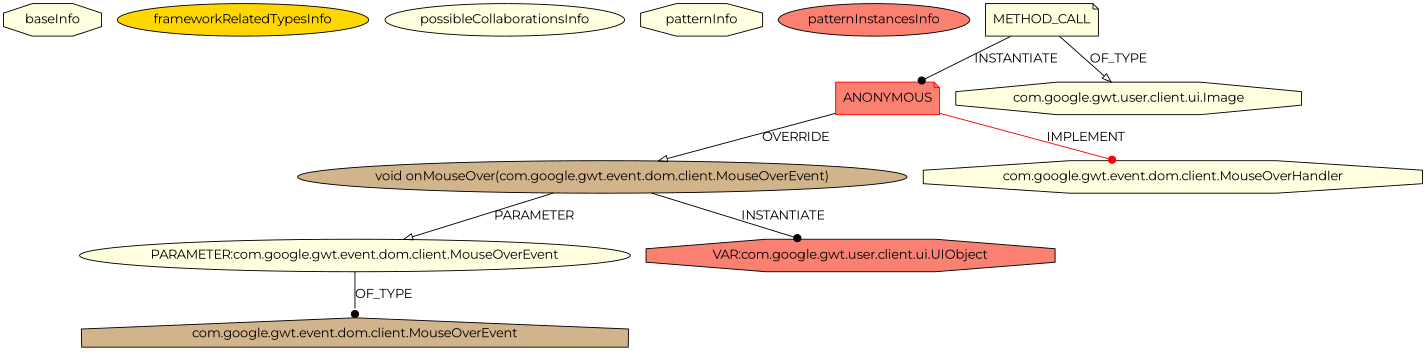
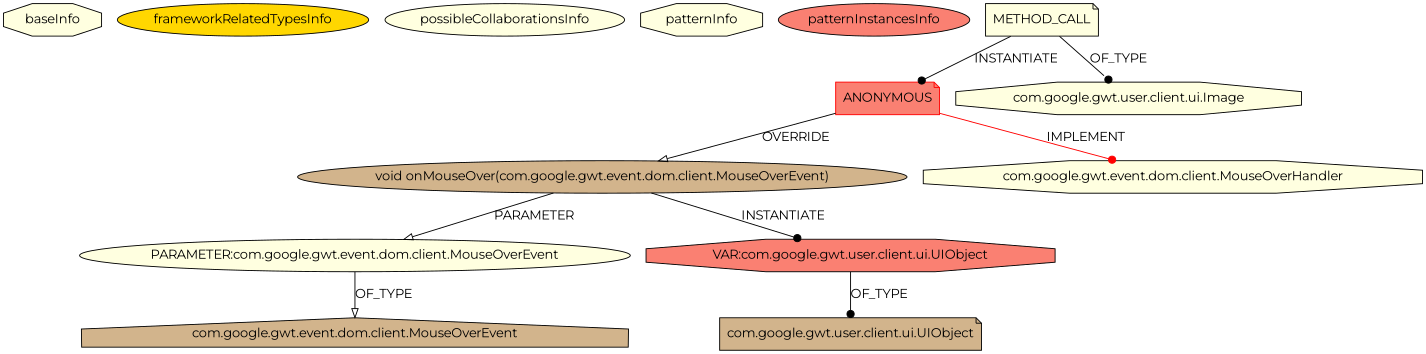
  digraph {
    fontname=Montserrat
    node [fillcolor=lightyellow fontname=Montserrat shape=octagon style=filled isFrameworkType=false]
    edge [arrowhead=onormal fontname=Montserrat]
    baseInfo [category=pattern graphId=1069 isAnonymous=true possibleRelation=false isFrameworkType=""]
    frameworkRelatedTypesInfo [0="com.google.gwt.event.dom.client.MouseOverHandler" fillcolor=gold shape=ellipse isFrameworkType=""]
    possibleCollaborationsInfo [shape=ellipse isFrameworkType=""]
    patternInfo [frequency=2.0 patternRootClient=0 isFrameworkType=""]
    patternInstancesInfo [0="lambourg-WebGallery~/lambourg-WebGallery/WebGallery-master/client/src/com/lambourg/webgallery/client/pictureview/ControlButton.java~void ControlButton(com.google.gwt.resources.client.ImageResource,com.google.gwt.resources.client.ImageResource)~3568" 1="akjava-GWT-Hangouts~/akjava-GWT-Hangouts/GWT-Hangouts-master/apps/sound-player/src/com/akjava/gwt/hangout/soundplayer/client/HangoutSoundPlayer.java~void onApiReady()~562" fillcolor=salmon shape=ellipse isFrameworkType=""]
    n6 [label="PARAMETER:com.google.gwt.event.dom.client.MouseOverEvent" shape=ellipse vertexType=PARAMETER_DECLARATION]
    n7 [fillcolor=tan label="com.google.gwt.event.dom.client.MouseOverEvent" shape=house vertexType=FRAMEWORK_CLASS_TYPE]
    n8 [fillcolor=tan label="void onMouseOver(com.google.gwt.event.dom.client.MouseOverEvent)" shape=ellipse vertexType=OVERRIDING_METHOD_DECLARATION]
    n9 [fillcolor=salmon label="VAR:com.google.gwt.user.client.ui.UIObject" vertexType=VARIABLE_EXPRESION]
+   n10 [fillcolor=tan label="com.google.gwt.user.client.ui.UIObject" shape=note vertexType=FRAMEWORK_CLASS_TYPE]
    n11 [color=red fillcolor=salmon label=ANONYMOUS shape=note vertexType=ROOT_ANONYMOUS_DECLARATION]
    n12 [label="com.google.gwt.event.dom.client.MouseOverHandler" vertexType=FRAMEWORK_INTERFACE_TYPE]
    n13 [label=METHOD_CALL shape=note vertexType=OUTSIDE_CALL]
    n14 [label="com.google.gwt.user.client.ui.Image" vertexType=FRAMEWORK_CLASS_TYPE]
-   n6 -> n7 [arrowhead=dot label=OF_TYPE]
+   n6 -> n7 [label=OF_TYPE]
    n8 -> n6 [label=PARAMETER]
    n8 -> n9 [arrowhead=dot label=INSTANTIATE]
+   n9 -> n10 [arrowhead=dot label=OF_TYPE]
    n11 -> n8 [label=OVERRIDE]
    n11 -> n12 [arrowhead=dot color=red label=IMPLEMENT]
    n13 -> n11 [arrowhead=dot label=INSTANTIATE]
-   n13 -> n14 [label=OF_TYPE]
+   n13 -> n14 [arrowhead=dot label=OF_TYPE]
  }
